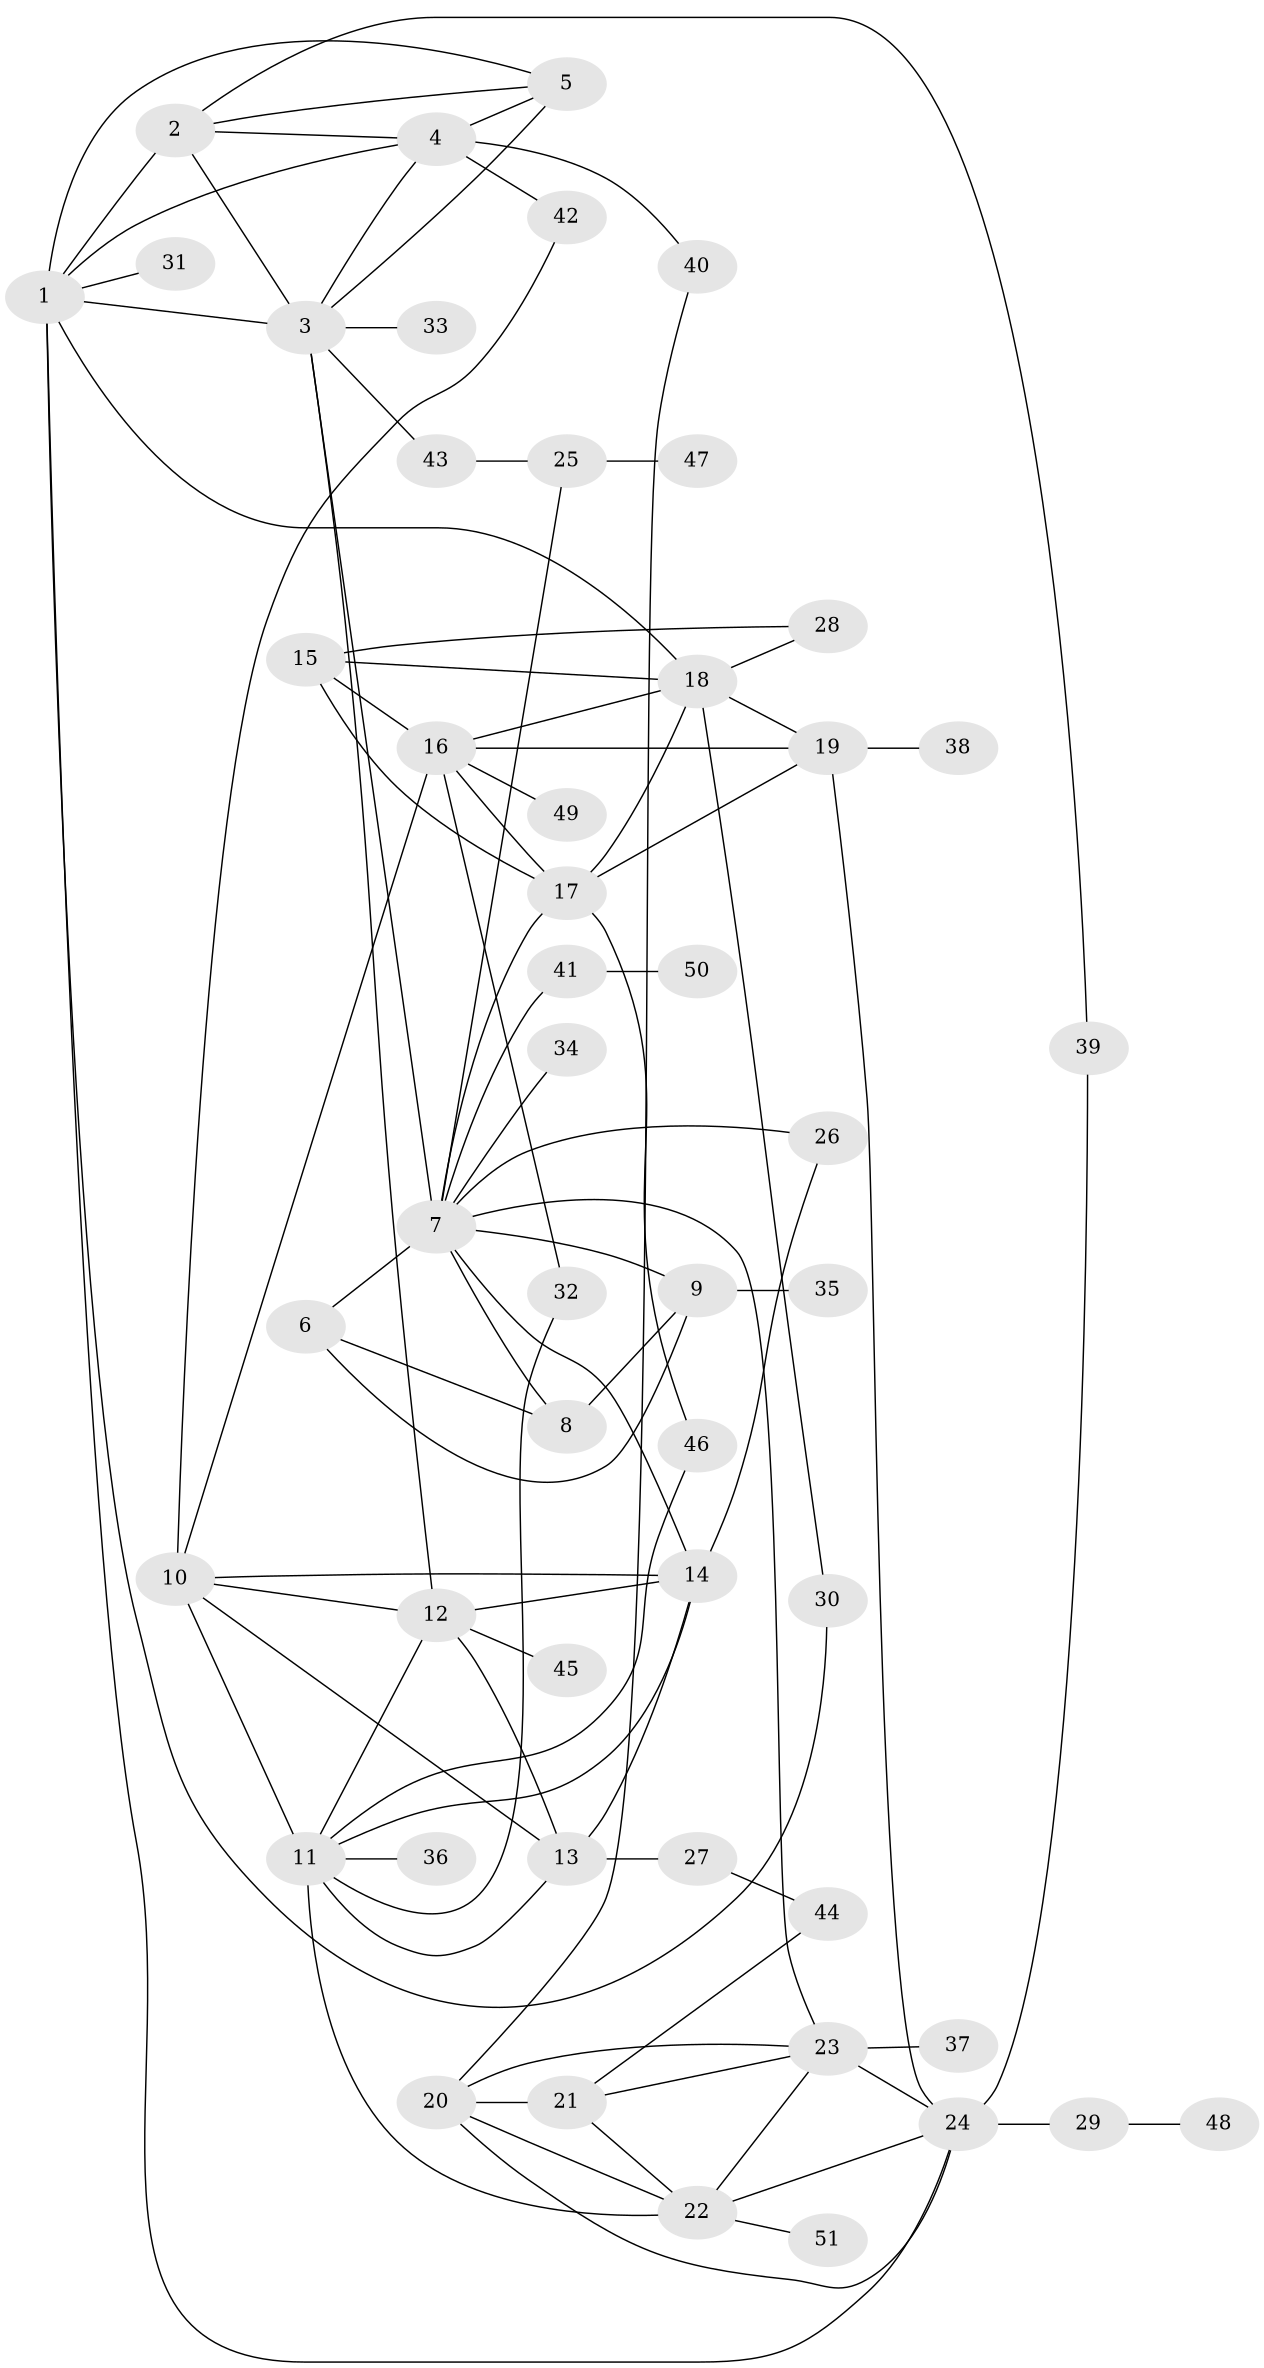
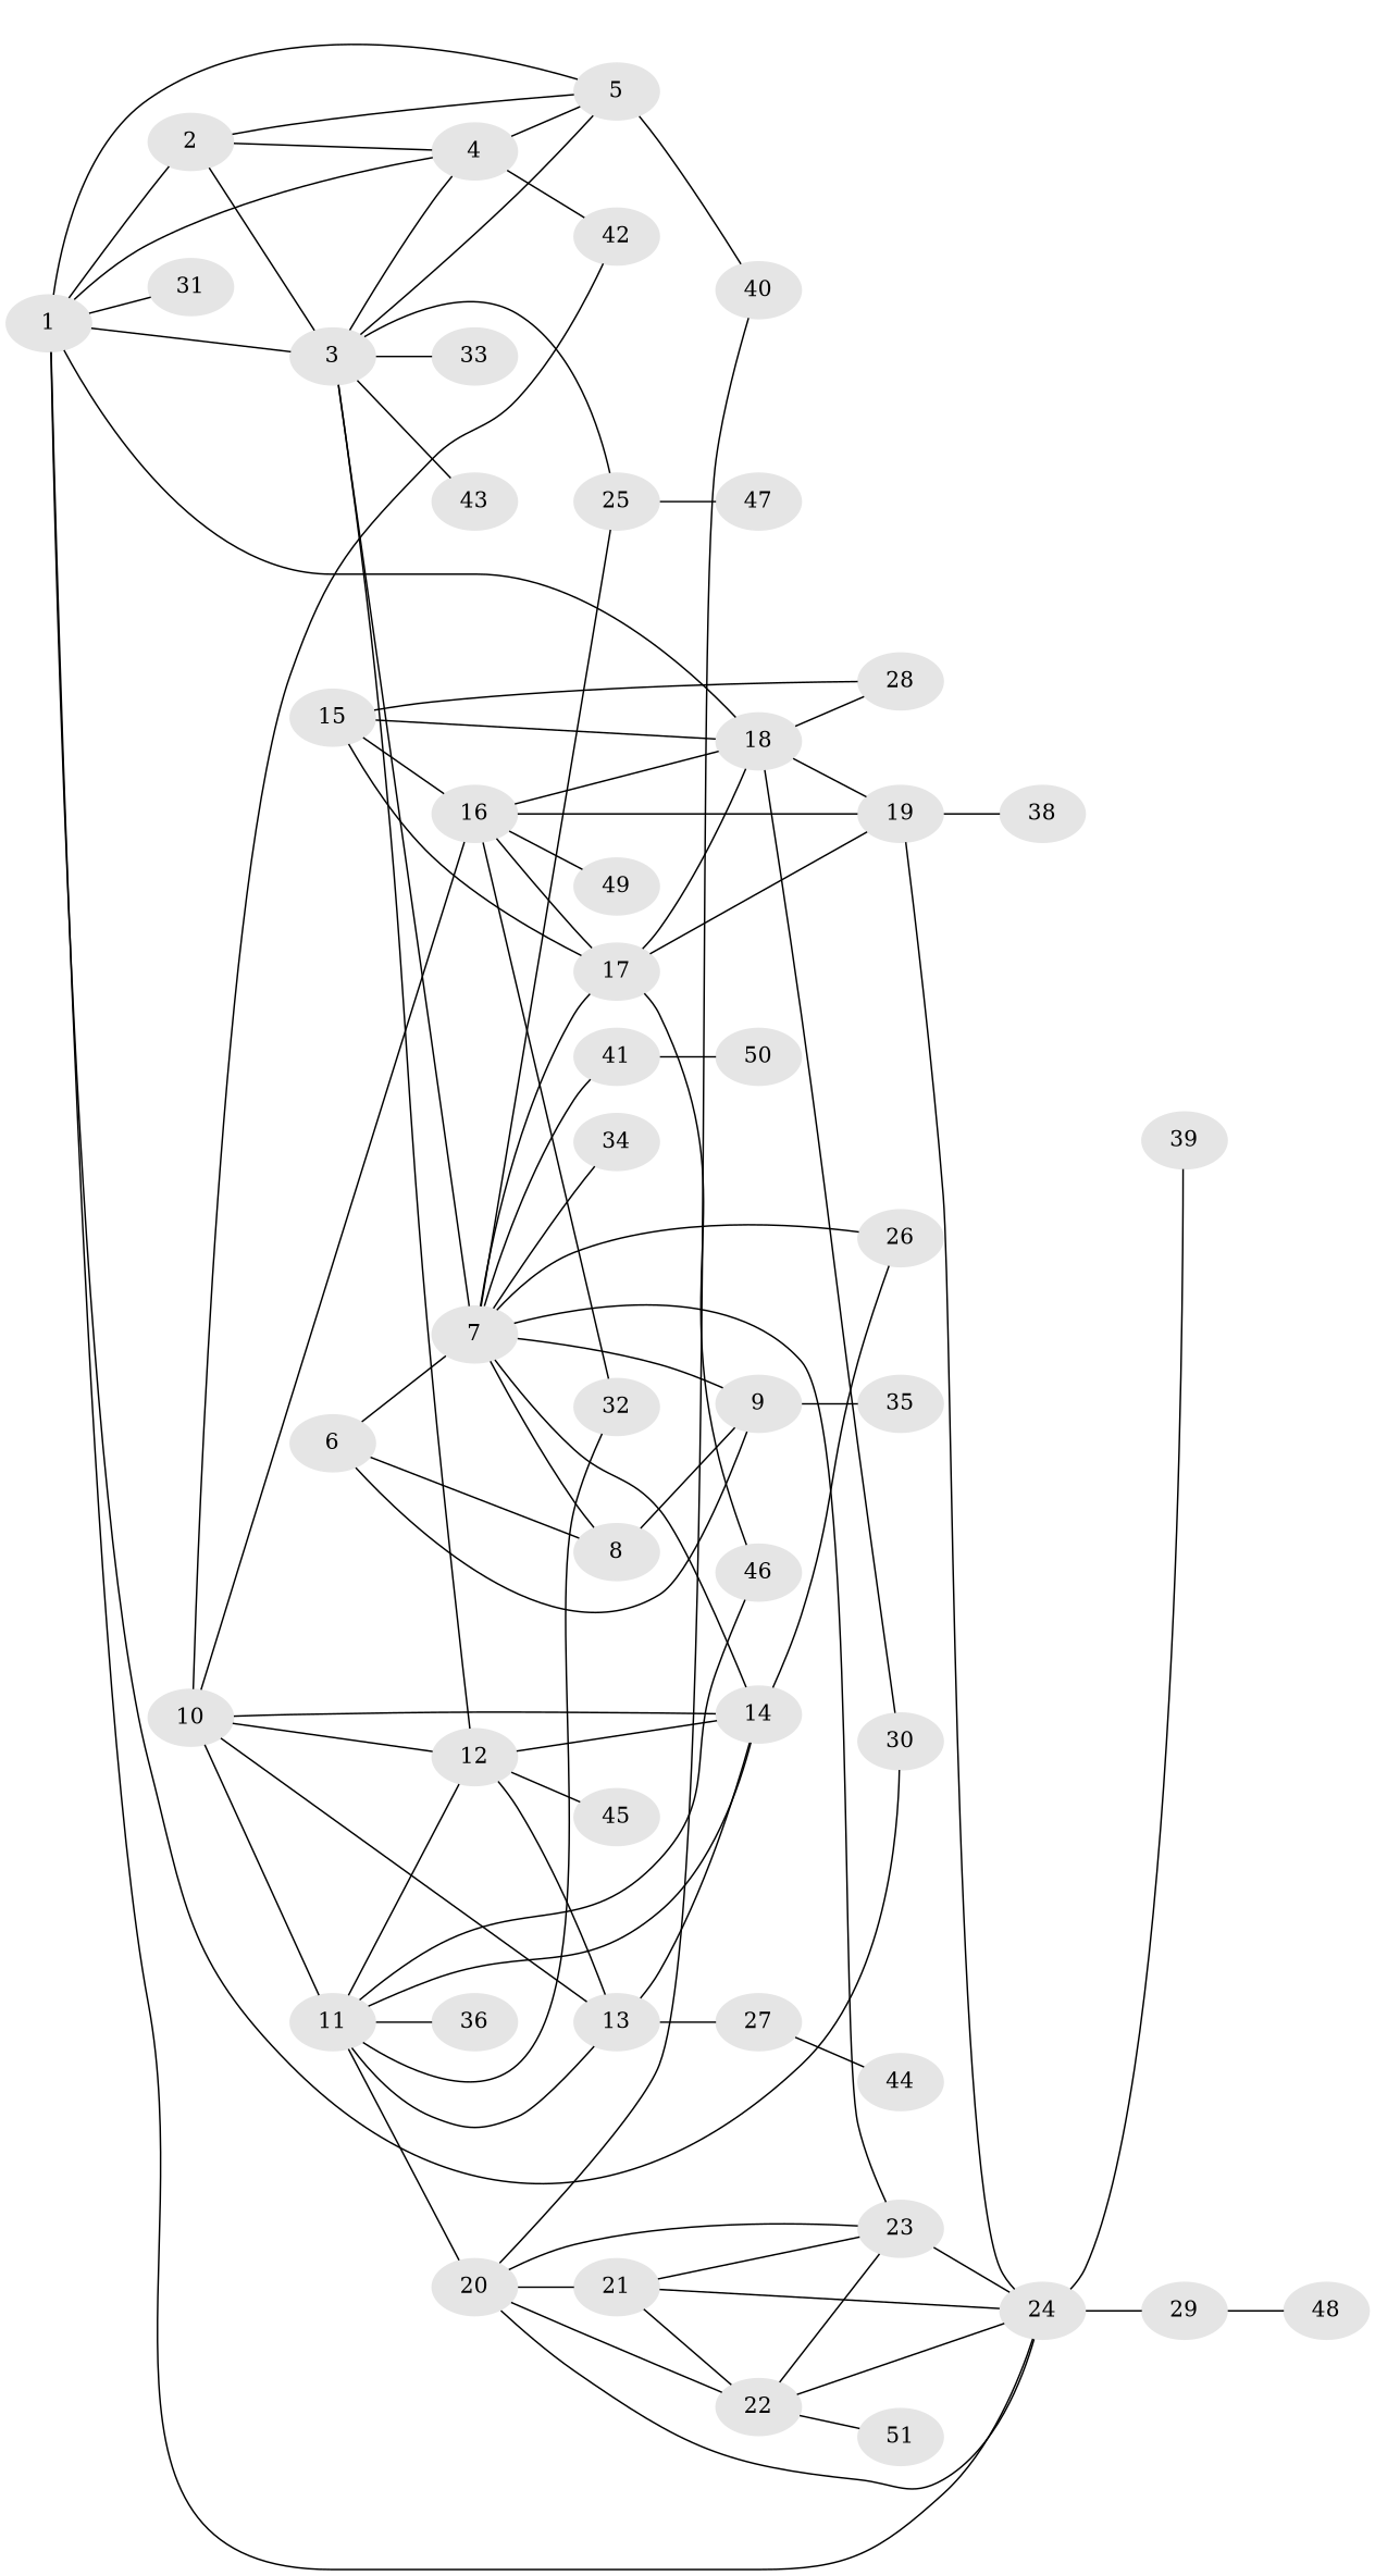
  graph {
    rankdir=LR
    node [color=gray90 style=filled]
    edge [weight=1.0]
    1
    2
    3
    4
    5
    18
    24
    30
    31
    39
    7
    12
    25
    33
    43
    42
    40
    19
    28
    29
    8
    9
    14
    17
    23
    26
    34
    41
    13
    45
    47
    6
    35
    46
-   37
    50
    10
    11
    16
    20
    32
    36
    27
    49
    21
    22
    44
    15
    38
    51
    48
    1 -- 2
    1 -- 3
    1 -- 4
    1 -- 5
    1 -- 18
    1 -- 24
    1 -- 30
    1 -- 31
    2 -- 3
    2 -- 4
    2 -- 5
-   2 -- 39
    3 -- 4
    3 -- 5
    3 -- 7
    3 -- 12
-   43 -- 25
+   3 -- 25
    3 -- 33
    3 -- 43
    4 -- 5
    4 -- 42 [weight=3.0]
-   4 -- 40
+   5 -- 40
    18 -- 30
    18 -- 19
    18 -- 28
    24 -- 39
    24 -- 29
    7 -- 25
    7 -- 8 [weight=4.0]
    7 -- 9 [weight=2.0]
    7 -- 14
    7 -- 17
    7 -- 23
    7 -- 26
    7 -- 34
    7 -- 41
    12 -- 14
    12 -- 13
    12 -- 45
    25 -- 47
    19 -- 24
    19 -- 38
    29 -- 48
    8 -- 9
    9 -- 35 [weight=3.0]
    14 -- 26
    17 -- 18
    17 -- 19
    17 -- 46
    23 -- 24
-   23 -- 37
    41 -- 50
    13 -- 14
    13 -- 27 [weight=6.0]
    6 -- 7 [weight=2.0]
    6 -- 8
    6 -- 9
    10 -- 12
    10 -- 42
    10 -- 14
    10 -- 13
    10 -- 11
    10 -- 16
    11 -- 12
    11 -- 14
    11 -- 13
    11 -- 46
-   11 -- 22
+   11 -- 20
    11 -- 32
    11 -- 36
    16 -- 18
    16 -- 19 [weight=3.0]
    16 -- 17
    16 -- 32
    16 -- 49
    20 -- 24
    20 -- 40 [weight=2.0]
    20 -- 23
    20 -- 21
    20 -- 22
    27 -- 44
-   21 -- 44
+   21 -- 24
    21 -- 23
    21 -- 22
    22 -- 24
    22 -- 23
    22 -- 51
    15 -- 18
    15 -- 28
    15 -- 17
    15 -- 16
  }
